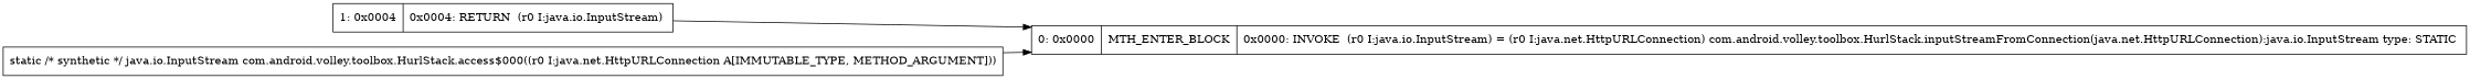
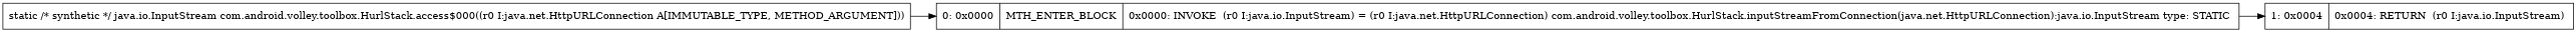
  digraph {
    rankdir=LR
    node [shape=record]
    n1 [label="{0\:\ 0x0000|MTH_ENTER_BLOCK\l|0x0000: INVOKE  (r0 I:java.io.InputStream) = (r0 I:java.net.HttpURLConnection) com.android.volley.toolbox.HurlStack.inputStreamFromConnection(java.net.HttpURLConnection):java.io.InputStream type: STATIC \l}"]
    n2 [label="{1\:\ 0x0004|0x0004: RETURN  (r0 I:java.io.InputStream) \l}"]
    n3 [label="{static \/* synthetic *\/ java.io.InputStream com.android.volley.toolbox.HurlStack.access$000((r0 I:java.net.HttpURLConnection A[IMMUTABLE_TYPE, METHOD_ARGUMENT])) }"]
-   n2 -> n1
+   n1 -> n2
    n3 -> n1
  }
